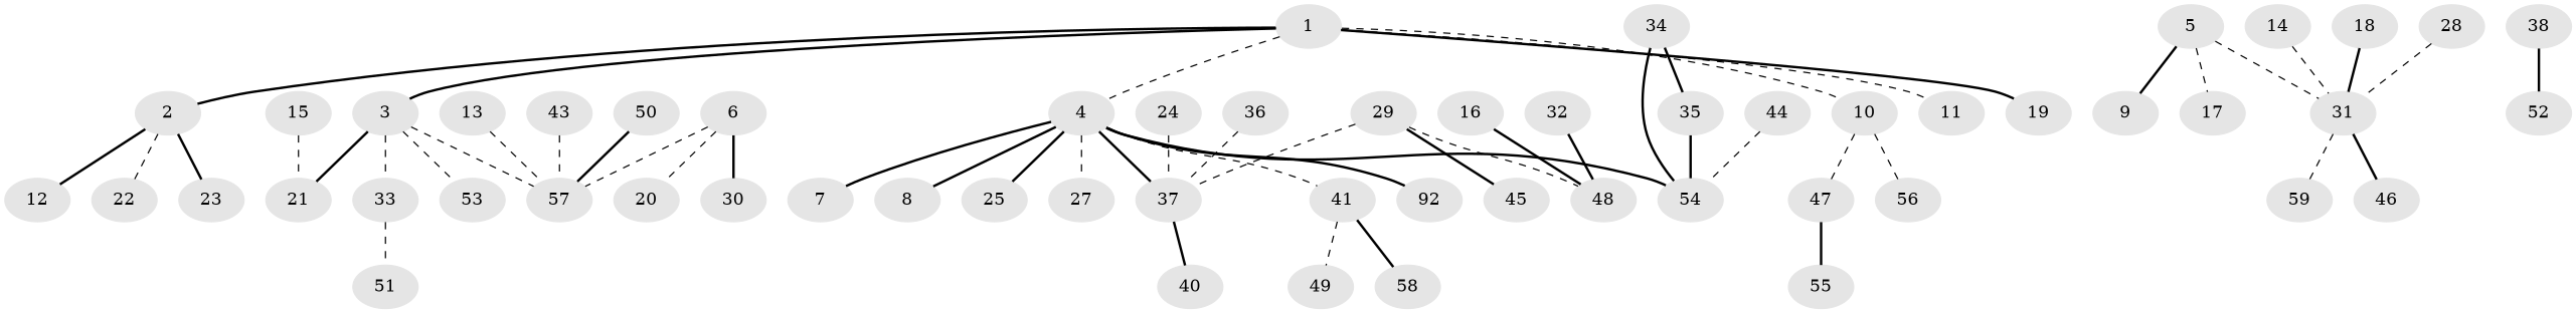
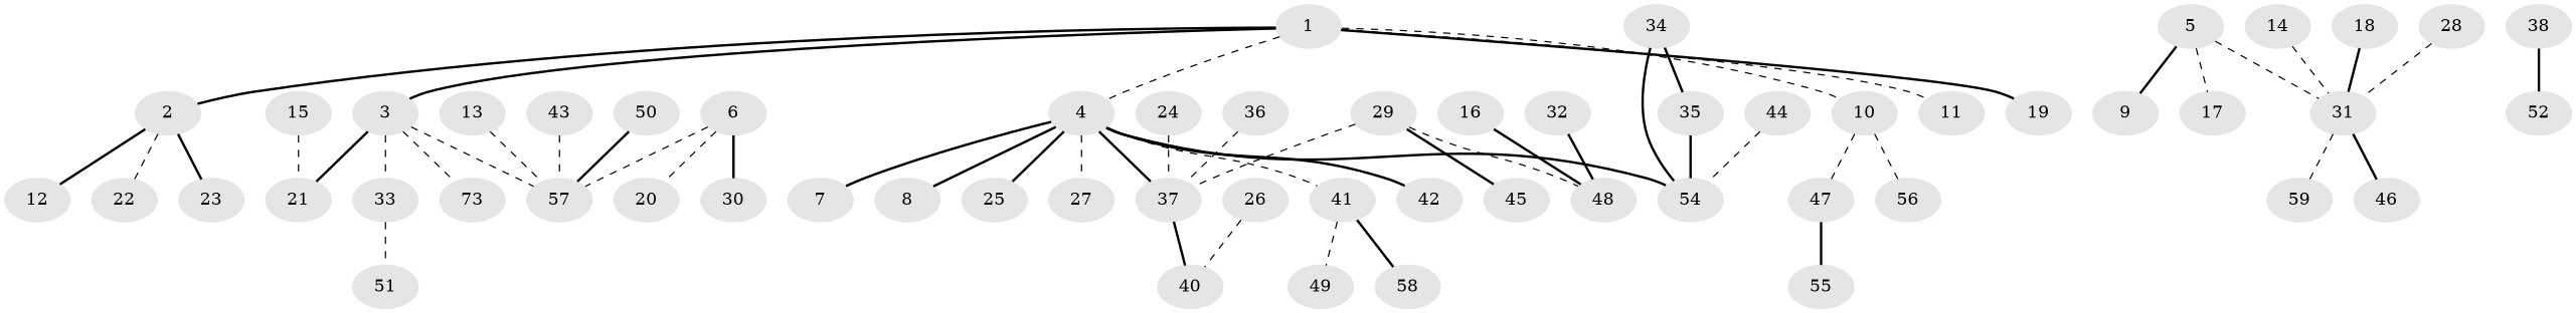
  graph {
    node [color=gray90 style=filled]
    edge [style=dashed weight=1.0]
    1
    2
    3
    4
    10
    11
    19
    12
    22
    23
    21
    33
-   53
+   53 [label=73]
    57
    7
    8
    25
    27
    37
    41
-   42 [label=92]
+   42
    54
    5
    9
    17
    31
    47
    56
    51
    40
    49
    58
    n33 [label=59]
    46
    6
    20
    30
    55
    13
    14
    15
    16
    48
    18
    24
+   26
    28
    29
    45
    32
    34
    35
    38
    52
    36
    43
    44
    50
    1 -- 2 [style=bold]
    1 -- 3 [style=bold]
    1 -- 4
    1 -- 10
    1 -- 11
    1 -- 19 [style=bold]
    2 -- 12 [style=bold]
    2 -- 22
    2 -- 23 [style=bold]
    3 -- 21 [style=bold]
    3 -- 33
    3 -- 53
    3 -- 57
    4 -- 7 [style=bold]
    4 -- 8 [style=bold]
    4 -- 25 [style=bold]
    4 -- 27
    4 -- 37 [style=bold]
    4 -- 41
    4 -- 42 [style=bold]
    4 -- 54 [style=bold]
    10 -- 47
    10 -- 56
    33 -- 51
    37 -- 40 [style=bold]
    41 -- 49
    41 -- 58 [style=bold]
    5 -- 9 [style=bold]
    5 -- 17
    5 -- 31
    31 -- n33
    31 -- 46 [style=bold]
    47 -- 55 [style=bold]
    6 -- 57
    6 -- 20
    6 -- 30 [style=bold]
    13 -- 57
    14 -- 31
    15 -- 21
    16 -- 48 [style=bold]
    18 -- 31 [style=bold]
    24 -- 37
+   26 -- 40
    28 -- 31
    29 -- 37
    29 -- 48
    29 -- 45 [style=bold]
    32 -- 48 [style=bold]
    34 -- 54 [style=bold]
    34 -- 35 [style=bold]
    35 -- 54 [style=bold]
    38 -- 52 [style=bold]
    36 -- 37
    43 -- 57
    44 -- 54
    50 -- 57 [style=bold]
  }
